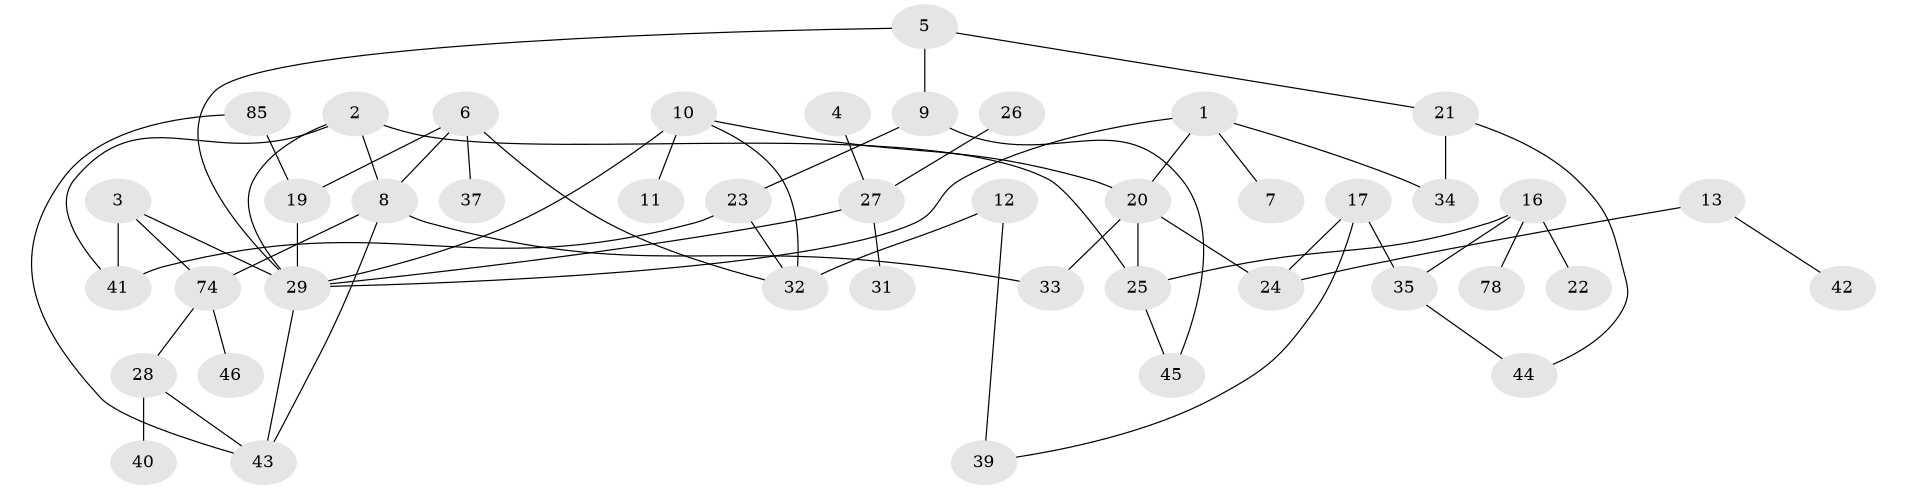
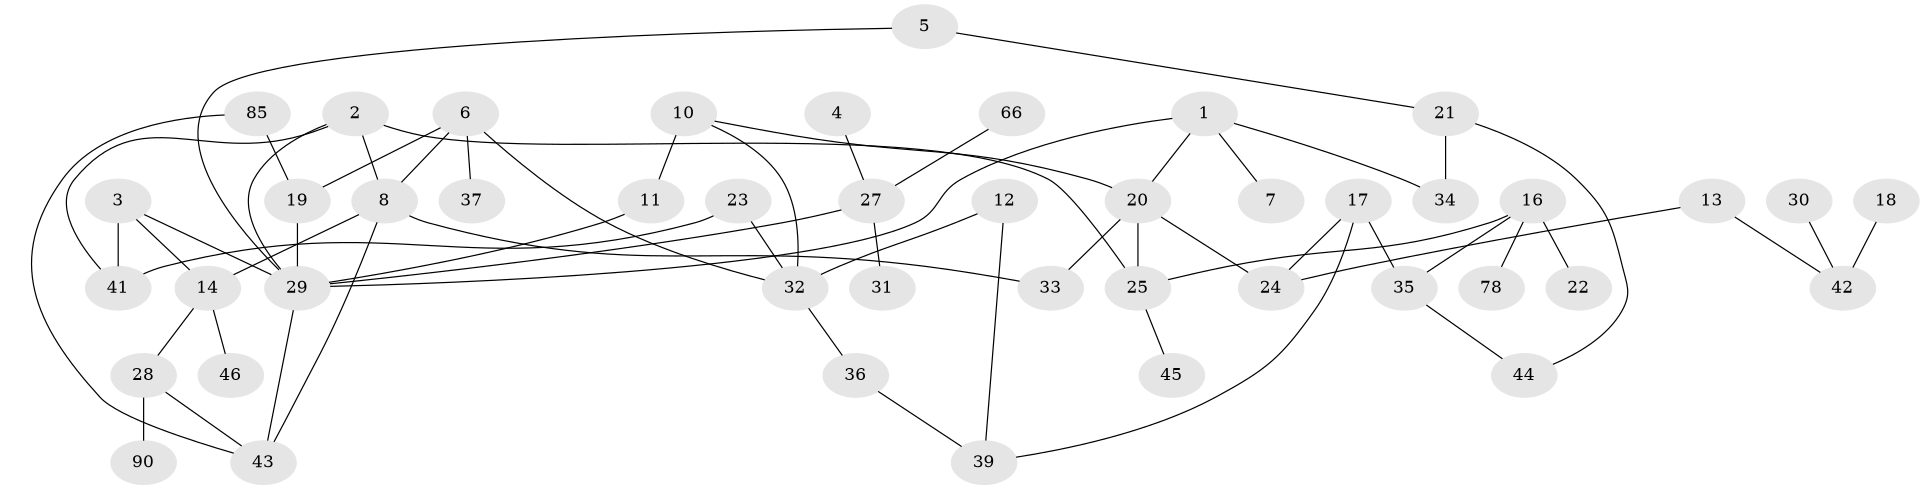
  graph {
    node [color=gray90 style=filled]
    edge [weight=1.0]
    1
    7
    20
    29
    34
    25
    33
    24
    43
    2
    8
    41
-   14 [label=74]
+   14
    45
    3
    28
    46
    4
    27
    31
    35
    44
    5
-   9
    21
    23
    6
    19
    32
    37
+   36
    10
    11
    12
    39
    13
    42
-   40
+   40 [label=90]
    n39 [label=85]
    16
    22
    n42 [label=78]
    17
-   26
+   18
+   26 [label=66]
+   30
    1 -- 7
    1 -- 20
    1 -- 29
    1 -- 34
    20 -- 25
    20 -- 33 [weight=2.0]
    20 -- 24
    29 -- 43
    25 -- 45
    2 -- 29
    2 -- 25
    2 -- 8
    2 -- 41
    8 -- 33
    8 -- 43
    8 -- 14
    14 -- 28
    14 -- 46
    3 -- 29
    3 -- 41
    3 -- 14
    28 -- 43
    28 -- 40
    4 -- 27
    27 -- 29
    27 -- 31
    35 -- 44
    5 -- 29
-   5 -- 9
    5 -- 21
-   9 -- 45
-   9 -- 23
    21 -- 34
    21 -- 44
    23 -- 41
    23 -- 32
    6 -- 8
    6 -- 19
    6 -- 32
    6 -- 37
    19 -- 29 [weight=2.0]
+   32 -- 36
+   36 -- 39
    10 -- 20
-   10 -- 29
+   11 -- 29
    10 -- 32
    10 -- 11
    12 -- 32
    12 -- 39
    13 -- 24
    13 -- 42
    n39 -- 43
    n39 -- 19
    16 -- 25
    16 -- 35
    16 -- 22
    16 -- n42
    17 -- 24
    17 -- 35
    17 -- 39
+   18 -- 42 [weight=2.0]
    26 -- 27
+   30 -- 42
  }
